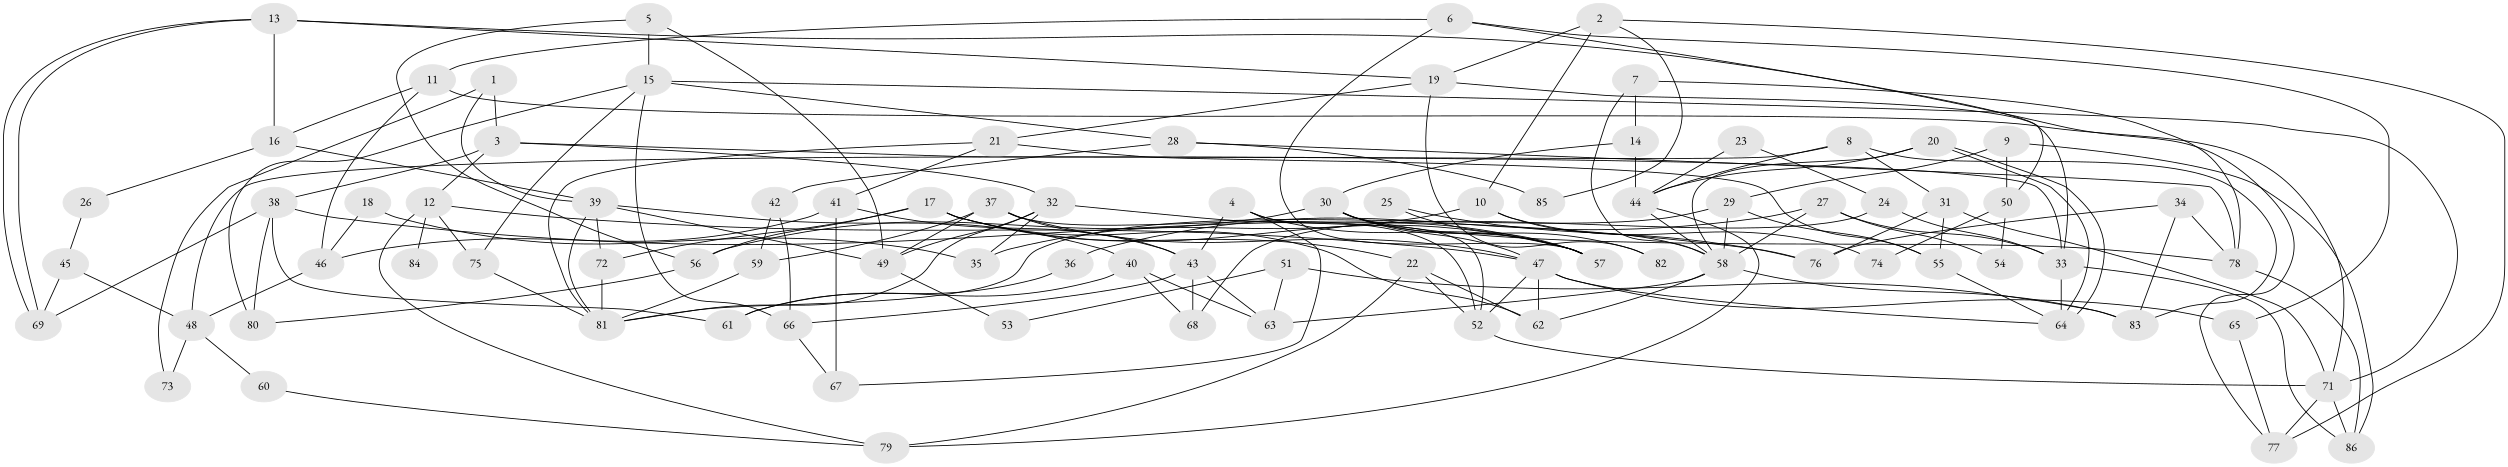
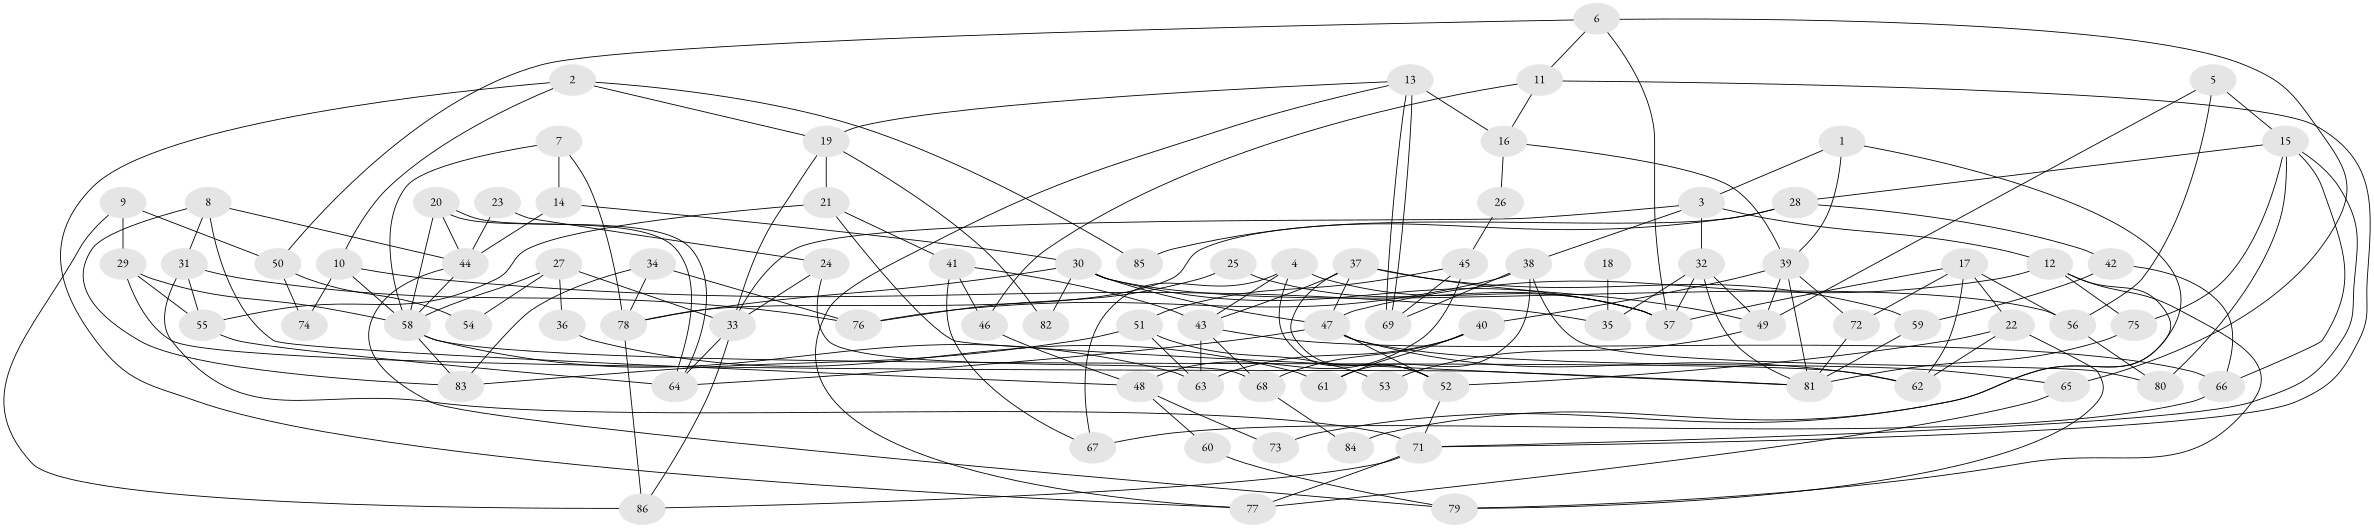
  graph {
    fontname="EB Garamond"
    node [color=gray90 fontname="EB Garamond" style=filled]
    edge [fontname="EB Garamond"]
    1
    3
    39
    73
    12
    32
    33
    38
    49
    72
    81
    40
    2
    10
    19
    77
    85
    58
    35
    74
    21
    82
    47
    75
    79
    84
    57
    86
    64
    69
    80
    76
    61
    4
    43
    52
    67
    66
    68
    63
    71
    5
    15
    56
    28
    53
    6
    11
    50
    65
    16
    46
    54
    7
    14
    78
    44
    30
    83
    62
    8
    31
    48
    55
    60
    9
    29
    26
    13
    42
    45
    17
    22
    18
    41
    20
    23
    24
    25
    51
    27
    36
    59
    34
    37
    1 -- 3
    1 -- 39
    1 -- 73
    3 -- 12
    3 -- 32
    3 -- 33
    3 -- 38
    39 -- 49
    39 -- 72
    39 -- 81
    39 -- 40
    12 -- 47
    12 -- 75
    12 -- 79
    12 -- 84
    32 -- 49
    32 -- 81
    32 -- 35
    32 -- 57
    33 -- 86
    33 -- 64
    38 -- 69
    38 -- 80
    38 -- 76
    38 -- 61
    49 -- 53
    72 -- 81
    40 -- 61
    40 -- 68
    40 -- 63
    2 -- 10
    2 -- 19
    2 -- 77
    2 -- 85
    10 -- 58
    10 -- 35
    10 -- 74
    19 -- 33
    19 -- 21
    19 -- 82
    58 -- 63
    58 -- 83
    58 -- 62
    21 -- 81
    21 -- 55
    21 -- 41
    47 -- 64
    47 -- 52
    47 -- 65
    47 -- 62
    75 -- 81
    4 -- 57
    4 -- 43
    4 -- 52
    4 -- 67
    43 -- 66
    43 -- 68
    43 -- 63
    52 -- 71
    66 -- 67
+   68 -- 84
    71 -- 77
    71 -- 86
    5 -- 49
    5 -- 15
    5 -- 56
    15 -- 75
    15 -- 80
    15 -- 66
    15 -- 71
    15 -- 28
    56 -- 80
    28 -- 85
    28 -- 78
    28 -- 42
    6 -- 57
    6 -- 11
    6 -- 50
    6 -- 65
    11 -- 71
    11 -- 16
    11 -- 46
    50 -- 74
    50 -- 54
    65 -- 77
    16 -- 39
    16 -- 26
    46 -- 48
    7 -- 58
    7 -- 14
    7 -- 78
    14 -- 44
    14 -- 30
    78 -- 86
    44 -- 58
    44 -- 79
    30 -- 82
    30 -- 47
    30 -- 57
    30 -- 56
    30 -- 78
    8 -- 44
    8 -- 83
    8 -- 31
    8 -- 48
    31 -- 76
    31 -- 71
    31 -- 55
    48 -- 73
    48 -- 60
    55 -- 64
    60 -- 79
    9 -- 86
    9 -- 50
    9 -- 29
    29 -- 81
    29 -- 58
    29 -- 55
    26 -- 45
    13 -- 19
    13 -- 77
    13 -- 69
    13 -- 69
    13 -- 16
    42 -- 66
    42 -- 59
    45 -- 69
    45 -- 48
+   45 -- 51
    17 -- 72
    17 -- 57
    17 -- 56
    17 -- 62
    17 -- 22
    22 -- 79
    22 -- 52
    22 -- 62
    18 -- 35
-   18 -- 46
    41 -- 43
    41 -- 67
    41 -- 46
    20 -- 58
    20 -- 64
    20 -- 64
    20 -- 44
    23 -- 44
    23 -- 24
    24 -- 33
    24 -- 68
    25 -- 57
    25 -- 76
    51 -- 63
    51 -- 53
    51 -- 83
    27 -- 33
    27 -- 58
    27 -- 54
    27 -- 36
    36 -- 61
    59 -- 81
    34 -- 76
    34 -- 78
    34 -- 83
    37 -- 49
    37 -- 47
    37 -- 43
    37 -- 52
    37 -- 59
  }
